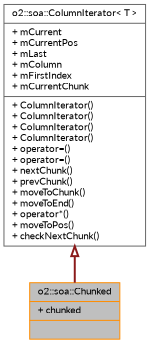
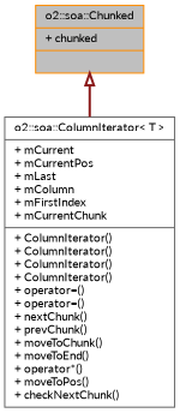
  digraph {
    fontname=Lato
    node [fontname=Lato fontsize=10 shape=record]
    n1 [color=darkorange fillcolor=grey75 fontcolor=black height=0.2 label="{o2::soa::Chunked\n|+ chunked\l|}" style=filled width=0.4]
    n2 [color=gray40 height=0.2 label="{o2::soa::ColumnIterator\< T \>\n|+ mCurrent\l+ mCurrentPos\l+ mLast\l+ mColumn\l+ mFirstIndex\l+ mCurrentChunk\l|+ ColumnIterator()\l+ ColumnIterator()\l+ ColumnIterator()\l+ ColumnIterator()\l+ operator=()\l+ operator=()\l+ nextChunk()\l+ prevChunk()\l+ moveToChunk()\l+ moveToEnd()\l+ operator*()\l+ moveToPos()\l+ checkNextChunk()\l}" width=0.4]
-   n2 -> n1 [arrowtail=onormal color=firebrick4 dir=back fontname=Lato fontsize=10 labelfontname=Helvetica labelfontsize=10 style=bold]
+   n1 -> n2 [arrowtail=onormal color=firebrick4 dir=back fontname=Lato fontsize=10 labelfontname=Helvetica labelfontsize=10 style=bold]
  }
